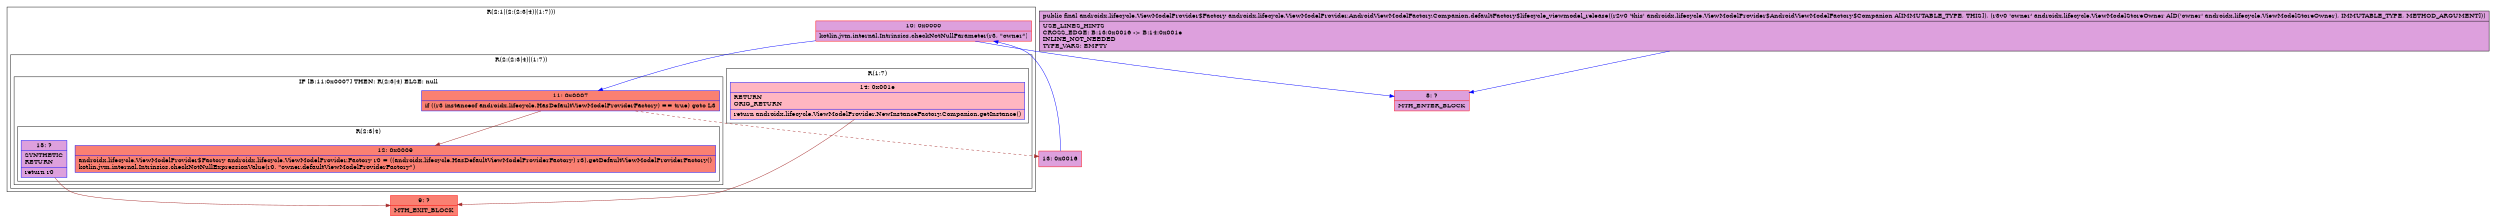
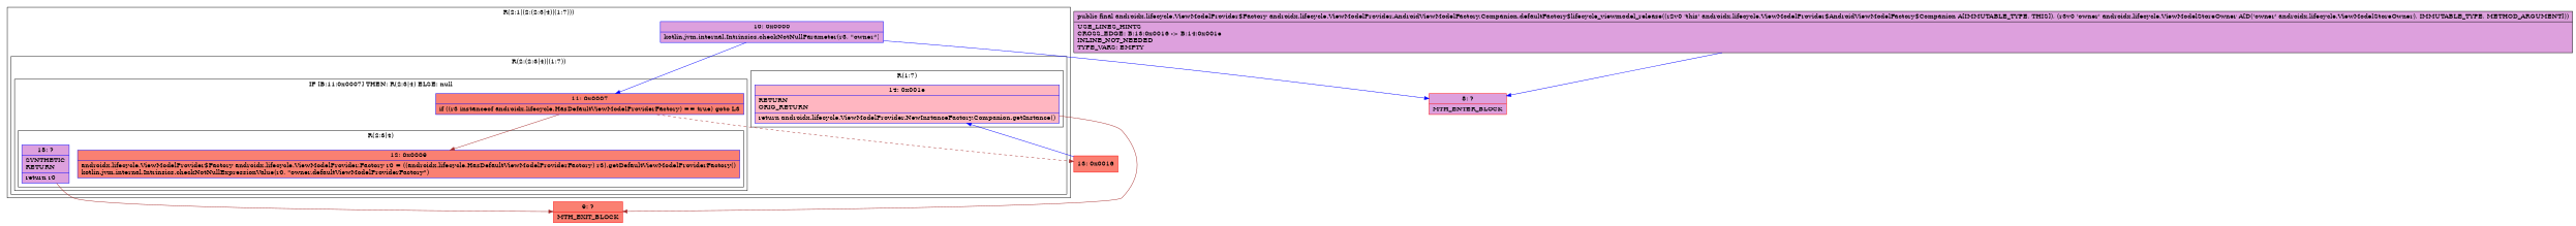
  digraph {
    node [color=blue fillcolor=salmon shape=record style=filled]
    edge [color=brown]
    n1 [label="{12\:\ 0x0009|androidx.lifecycle.ViewModelProvider$Factory androidx.lifecycle.ViewModelProvider.Factory r0 = ((androidx.lifecycle.HasDefaultViewModelProviderFactory) r3).getDefaultViewModelProviderFactory()\lkotlin.jvm.internal.Intrinsics.checkNotNullExpressionValue(r0, \"owner.defaultViewModelProviderFactory\")\l}"]
    n2 [fillcolor=plum label="{15\:\ ?|SYNTHETIC\lRETURN\l|return r0\l}"]
    n3 [label="{11\:\ 0x0007|if ((r3 instanceof androidx.lifecycle.HasDefaultViewModelProviderFactory) == true) goto L3\l}"]
    n4 [fillcolor=lightpink label="{14\:\ 0x001e|RETURN\lORIG_RETURN\l|return androidx.lifecycle.ViewModelProvider.NewInstanceFactory.Companion.getInstance()\l}"]
-   n5 [color=red fillcolor=plum label="{10\:\ 0x0000|kotlin.jvm.internal.Intrinsics.checkNotNullParameter(r3, \"owner\")\l}"]
+   n5 [fillcolor=plum label="{10\:\ 0x0000|kotlin.jvm.internal.Intrinsics.checkNotNullParameter(r3, \"owner\")\l}"]
    n6 [color=red label="{9\:\ ?|MTH_EXIT_BLOCK\l}"]
-   n7 [color=red fillcolor=plum label="{13\:\ 0x0016}"]
+   n7 [color=red label="{13\:\ 0x0016}"]
    n8 [color=red fillcolor=plum label="{8\:\ ?|MTH_ENTER_BLOCK\l}"]
    n9 [fillcolor=plum label="{public final androidx.lifecycle.ViewModelProvider$Factory androidx.lifecycle.ViewModelProvider.AndroidViewModelFactory.Companion.defaultFactory$lifecycle_viewmodel_release((r2v0 'this' androidx.lifecycle.ViewModelProvider$AndroidViewModelFactory$Companion A[IMMUTABLE_TYPE, THIS]), (r3v0 'owner' androidx.lifecycle.ViewModelStoreOwner A[D('owner' androidx.lifecycle.ViewModelStoreOwner), IMMUTABLE_TYPE, METHOD_ARGUMENT]))  | USE_LINES_HINTS\lCROSS_EDGE: B:13:0x0016 \-\> B:14:0x001e\lINLINE_NOT_NEEDED\lTYPE_VARS: EMPTY\l}" color=""]
    subgraph cluster_1 {
      label="R(2:1|(2:(2:3|4)|(1:7)))"
      n5
      subgraph cluster_2 {
        label="R(2:(2:3|4)|(1:7))"
        subgraph cluster_3 {
          label="IF [B:11:0x0007] THEN: R(2:3|4) ELSE: null"
          n3
          subgraph cluster_4 {
            label="R(2:3|4)"
            n1
            n2
          }
        }
        subgraph cluster_5 {
          label="R(1:7)"
          n4
        }
      }
    }
    n2 -> n6
    n3 -> n1
    n3 -> n7 [style=dashed]
    n4 -> n6
    n5 -> n3 [color=blue]
    n5 -> n8 [color=blue]
-   n7 -> n5 [color=blue]
+   n7 -> n4 [color=blue]
    n9 -> n8 [color=blue]
  }
